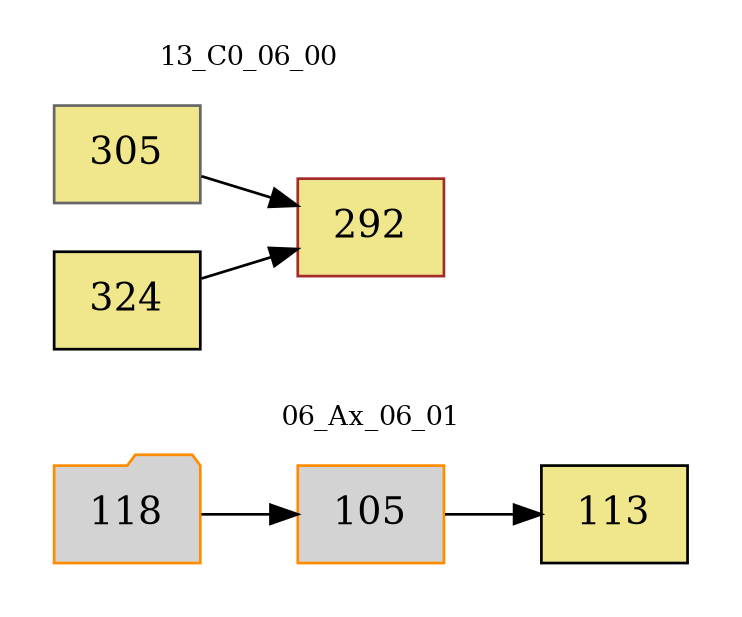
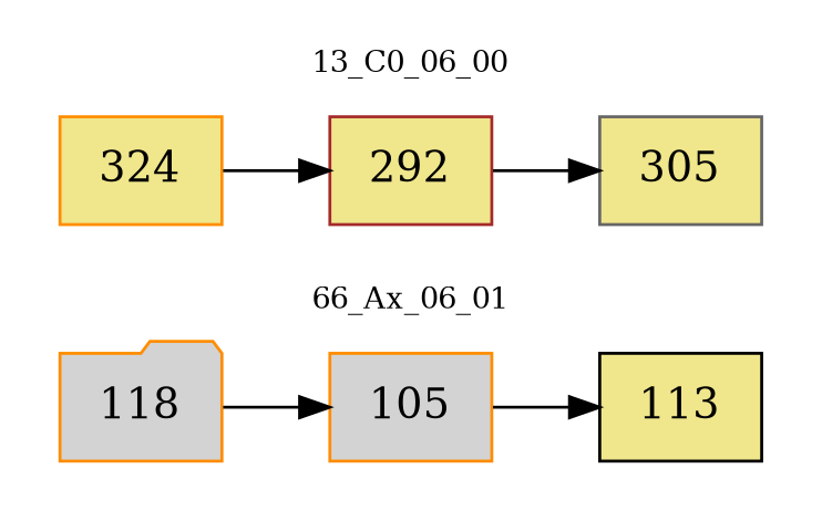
  digraph {
    rankdir=LR
    node [color=darkorange fillcolor=khaki shape=box style=filled]
    edge [color=black]
    n1 [fillcolor=lightgrey label=118 shape=folder]
    n2 [fillcolor=lightgrey label=105]
    n3 [color=black label=113]
    n4 [color=gray40 label=305]
    n5 [color=brown label=292]
-   n6 [color=black label=324]
+   n6 [label=324]
    subgraph cluster_1 {
      color=white
      fontsize=10
-     label="06_Ax_06_01"
+     label="66_Ax_06_01"
      n1
      n2
      n3
    }
    subgraph cluster_2 {
      color=white
      fontsize=10
      label="13_C0_06_00"
      n4
      n5
      n6
    }
    n1 -> n2
    n2 -> n3
-   n4 -> n5
+   n5 -> n4
    n6 -> n5
  }
